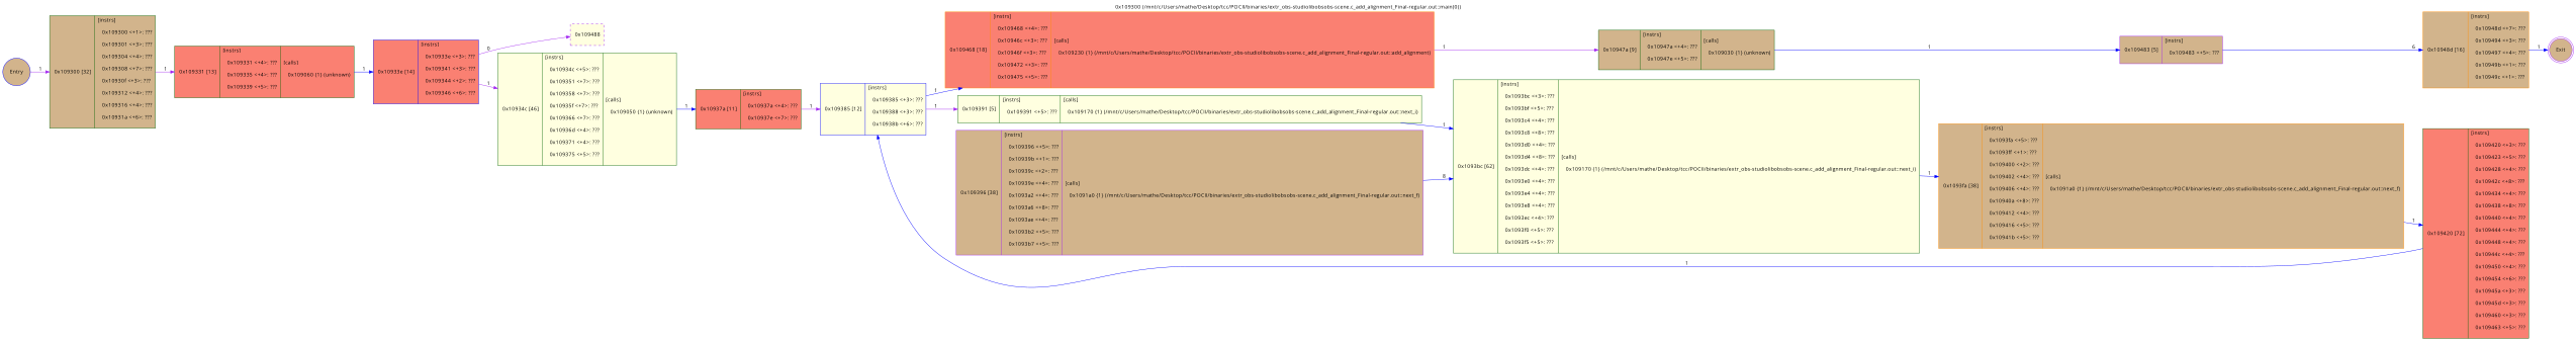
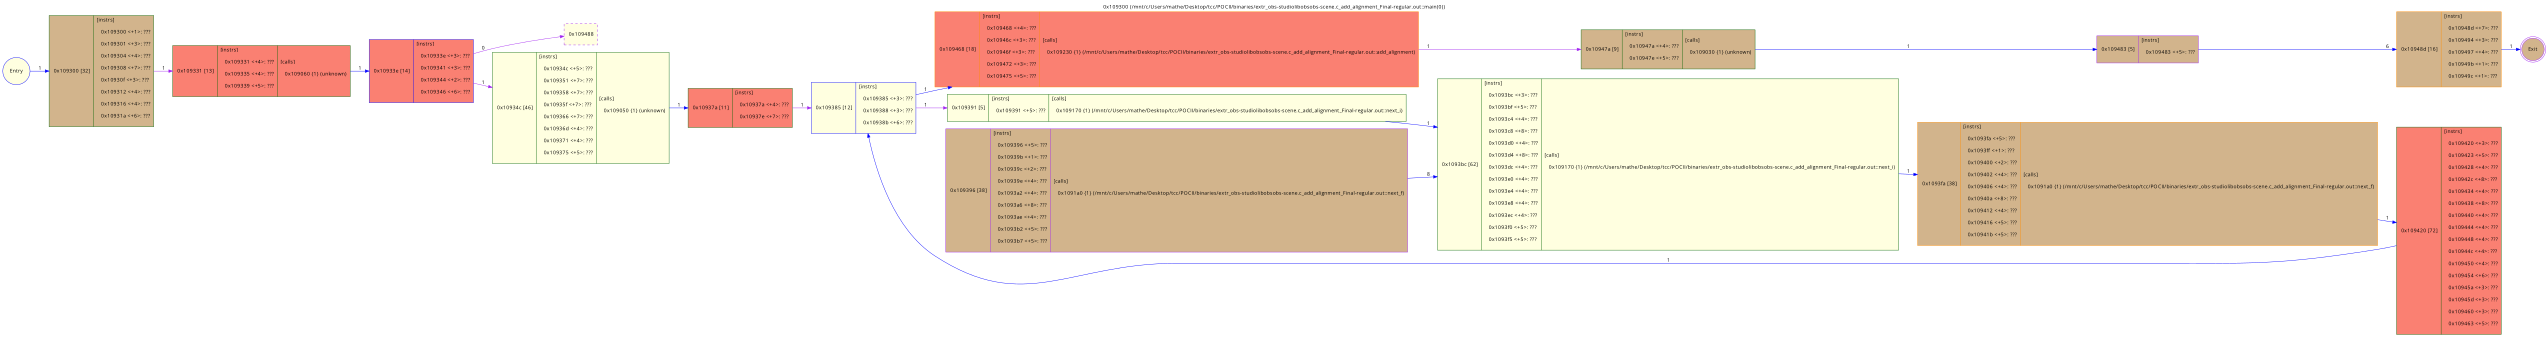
  digraph {
    fontname="Open Sans"
    label="0x109300 (/mnt/c/Users/mathe/Desktop/tcc/POCII/binaries/extr_obs-studiolibobsobs-scene.c_add_alignment_Final-regular.out::main(0))"
    labelloc=t
    rankdir=LR
    node [color=darkgreen fillcolor=tan fontname="Open Sans" shape=record style=filled]
    edge [color=blue fontname="Open Sans"]
-   Entry [color=blue height=0.3 shape=circle width=0.3]
+   Entry [color=blue fillcolor=lightyellow height=0.3 shape=circle width=0.3]
    n2 [label="{\n     0x109300 [32]\l\n     | [instrs]\l\n     &nbsp;&nbsp;0x109300 \<+1\>: ???\l\n     &nbsp;&nbsp;0x109301 \<+3\>: ???\l\n     &nbsp;&nbsp;0x109304 \<+4\>: ???\l\n     &nbsp;&nbsp;0x109308 \<+7\>: ???\l\n     &nbsp;&nbsp;0x10930f \<+3\>: ???\l\n     &nbsp;&nbsp;0x109312 \<+4\>: ???\l\n     &nbsp;&nbsp;0x109316 \<+4\>: ???\l\n     &nbsp;&nbsp;0x10931a \<+6\>: ???\l\n  }"]
    n3 [fillcolor=salmon label="{\n     0x109331 [13]\l\n     | [instrs]\l\n     &nbsp;&nbsp;0x109331 \<+4\>: ???\l\n     &nbsp;&nbsp;0x109335 \<+4\>: ???\l\n     &nbsp;&nbsp;0x109339 \<+5\>: ???\l\n     | [calls]\l\n     &nbsp;&nbsp;0x109060 \{1\} (unknown)\l\n  }"]
    n4 [color=blue fillcolor=salmon label="{\n     0x10933e [14]\l\n     | [instrs]\l\n     &nbsp;&nbsp;0x10933e \<+3\>: ???\l\n     &nbsp;&nbsp;0x109341 \<+3\>: ???\l\n     &nbsp;&nbsp;0x109344 \<+2\>: ???\l\n     &nbsp;&nbsp;0x109346 \<+6\>: ???\l\n  }"]
    n5 [color=purple fillcolor=lightyellow label="{\n     0x109488\l\n  }" style="dashed,filled"]
    n6 [fillcolor=lightyellow label="{\n     0x10934c [46]\l\n     | [instrs]\l\n     &nbsp;&nbsp;0x10934c \<+5\>: ???\l\n     &nbsp;&nbsp;0x109351 \<+7\>: ???\l\n     &nbsp;&nbsp;0x109358 \<+7\>: ???\l\n     &nbsp;&nbsp;0x10935f \<+7\>: ???\l\n     &nbsp;&nbsp;0x109366 \<+7\>: ???\l\n     &nbsp;&nbsp;0x10936d \<+4\>: ???\l\n     &nbsp;&nbsp;0x109371 \<+4\>: ???\l\n     &nbsp;&nbsp;0x109375 \<+5\>: ???\l\n     | [calls]\l\n     &nbsp;&nbsp;0x109050 \{1\} (unknown)\l\n  }"]
    n7 [fillcolor=salmon label="{\n     0x10937a [11]\l\n     | [instrs]\l\n     &nbsp;&nbsp;0x10937a \<+4\>: ???\l\n     &nbsp;&nbsp;0x10937e \<+7\>: ???\l\n  }"]
    n8 [color=blue fillcolor=lightyellow label="{\n     0x109385 [12]\l\n     | [instrs]\l\n     &nbsp;&nbsp;0x109385 \<+3\>: ???\l\n     &nbsp;&nbsp;0x109388 \<+3\>: ???\l\n     &nbsp;&nbsp;0x10938b \<+6\>: ???\l\n  }"]
    Exit [color=purple height=0.3 peripheries=2 shape=circle width=0.3]
    n10 [color=darkorange fillcolor=salmon label="{\n     0x109468 [18]\l\n     | [instrs]\l\n     &nbsp;&nbsp;0x109468 \<+4\>: ???\l\n     &nbsp;&nbsp;0x10946c \<+3\>: ???\l\n     &nbsp;&nbsp;0x10946f \<+3\>: ???\l\n     &nbsp;&nbsp;0x109472 \<+3\>: ???\l\n     &nbsp;&nbsp;0x109475 \<+5\>: ???\l\n     | [calls]\l\n     &nbsp;&nbsp;0x109230 \{1\} (/mnt/c/Users/mathe/Desktop/tcc/POCII/binaries/extr_obs-studiolibobsobs-scene.c_add_alignment_Final-regular.out::add_alignment)\l\n  }"]
    n11 [fillcolor=lightyellow label="{\n     0x109391 [5]\l\n     | [instrs]\l\n     &nbsp;&nbsp;0x109391 \<+5\>: ???\l\n     | [calls]\l\n     &nbsp;&nbsp;0x109170 \{1\} (/mnt/c/Users/mathe/Desktop/tcc/POCII/binaries/extr_obs-studiolibobsobs-scene.c_add_alignment_Final-regular.out::next_i)\l\n  }"]
    n12 [label="{\n     0x10947a [9]\l\n     | [instrs]\l\n     &nbsp;&nbsp;0x10947a \<+4\>: ???\l\n     &nbsp;&nbsp;0x10947e \<+5\>: ???\l\n     | [calls]\l\n     &nbsp;&nbsp;0x109030 \{1\} (unknown)\l\n  }"]
    n13 [fillcolor=lightyellow label="{\n     0x1093bc [62]\l\n     | [instrs]\l\n     &nbsp;&nbsp;0x1093bc \<+3\>: ???\l\n     &nbsp;&nbsp;0x1093bf \<+5\>: ???\l\n     &nbsp;&nbsp;0x1093c4 \<+4\>: ???\l\n     &nbsp;&nbsp;0x1093c8 \<+8\>: ???\l\n     &nbsp;&nbsp;0x1093d0 \<+4\>: ???\l\n     &nbsp;&nbsp;0x1093d4 \<+8\>: ???\l\n     &nbsp;&nbsp;0x1093dc \<+4\>: ???\l\n     &nbsp;&nbsp;0x1093e0 \<+4\>: ???\l\n     &nbsp;&nbsp;0x1093e4 \<+4\>: ???\l\n     &nbsp;&nbsp;0x1093e8 \<+4\>: ???\l\n     &nbsp;&nbsp;0x1093ec \<+4\>: ???\l\n     &nbsp;&nbsp;0x1093f0 \<+5\>: ???\l\n     &nbsp;&nbsp;0x1093f5 \<+5\>: ???\l\n     | [calls]\l\n     &nbsp;&nbsp;0x109170 \{1\} (/mnt/c/Users/mathe/Desktop/tcc/POCII/binaries/extr_obs-studiolibobsobs-scene.c_add_alignment_Final-regular.out::next_i)\l\n  }"]
    n14 [color=purple label="{\n     0x109483 [5]\l\n     | [instrs]\l\n     &nbsp;&nbsp;0x109483 \<+5\>: ???\l\n  }"]
    n15 [color=purple label="{\n     0x109396 [38]\l\n     | [instrs]\l\n     &nbsp;&nbsp;0x109396 \<+5\>: ???\l\n     &nbsp;&nbsp;0x10939b \<+1\>: ???\l\n     &nbsp;&nbsp;0x10939c \<+2\>: ???\l\n     &nbsp;&nbsp;0x10939e \<+4\>: ???\l\n     &nbsp;&nbsp;0x1093a2 \<+4\>: ???\l\n     &nbsp;&nbsp;0x1093a6 \<+8\>: ???\l\n     &nbsp;&nbsp;0x1093ae \<+4\>: ???\l\n     &nbsp;&nbsp;0x1093b2 \<+5\>: ???\l\n     &nbsp;&nbsp;0x1093b7 \<+5\>: ???\l\n     | [calls]\l\n     &nbsp;&nbsp;0x1091a0 \{1\} (/mnt/c/Users/mathe/Desktop/tcc/POCII/binaries/extr_obs-studiolibobsobs-scene.c_add_alignment_Final-regular.out::next_f)\l\n  }"]
    n16 [color=darkorange label="{\n     0x1093fa [38]\l\n     | [instrs]\l\n     &nbsp;&nbsp;0x1093fa \<+5\>: ???\l\n     &nbsp;&nbsp;0x1093ff \<+1\>: ???\l\n     &nbsp;&nbsp;0x109400 \<+2\>: ???\l\n     &nbsp;&nbsp;0x109402 \<+4\>: ???\l\n     &nbsp;&nbsp;0x109406 \<+4\>: ???\l\n     &nbsp;&nbsp;0x10940a \<+8\>: ???\l\n     &nbsp;&nbsp;0x109412 \<+4\>: ???\l\n     &nbsp;&nbsp;0x109416 \<+5\>: ???\l\n     &nbsp;&nbsp;0x10941b \<+5\>: ???\l\n     | [calls]\l\n     &nbsp;&nbsp;0x1091a0 \{1\} (/mnt/c/Users/mathe/Desktop/tcc/POCII/binaries/extr_obs-studiolibobsobs-scene.c_add_alignment_Final-regular.out::next_f)\l\n  }"]
    n17 [fillcolor=salmon label="{\n     0x109420 [72]\l\n     | [instrs]\l\n     &nbsp;&nbsp;0x109420 \<+3\>: ???\l\n     &nbsp;&nbsp;0x109423 \<+5\>: ???\l\n     &nbsp;&nbsp;0x109428 \<+4\>: ???\l\n     &nbsp;&nbsp;0x10942c \<+8\>: ???\l\n     &nbsp;&nbsp;0x109434 \<+4\>: ???\l\n     &nbsp;&nbsp;0x109438 \<+8\>: ???\l\n     &nbsp;&nbsp;0x109440 \<+4\>: ???\l\n     &nbsp;&nbsp;0x109444 \<+4\>: ???\l\n     &nbsp;&nbsp;0x109448 \<+4\>: ???\l\n     &nbsp;&nbsp;0x10944c \<+4\>: ???\l\n     &nbsp;&nbsp;0x109450 \<+4\>: ???\l\n     &nbsp;&nbsp;0x109454 \<+6\>: ???\l\n     &nbsp;&nbsp;0x10945a \<+3\>: ???\l\n     &nbsp;&nbsp;0x10945d \<+3\>: ???\l\n     &nbsp;&nbsp;0x109460 \<+3\>: ???\l\n     &nbsp;&nbsp;0x109463 \<+5\>: ???\l\n  }"]
    n18 [color=darkorange label="{\n     0x10948d [16]\l\n     | [instrs]\l\n     &nbsp;&nbsp;0x10948d \<+7\>: ???\l\n     &nbsp;&nbsp;0x109494 \<+3\>: ???\l\n     &nbsp;&nbsp;0x109497 \<+4\>: ???\l\n     &nbsp;&nbsp;0x10949b \<+1\>: ???\l\n     &nbsp;&nbsp;0x10949c \<+1\>: ???\l\n  }"]
-   Entry -> n2 [color=purple label=" 1"]
+   Entry -> n2 [label=" 1"]
    n2 -> n3 [color=purple label=" 1"]
    n3 -> n4 [label=" 1"]
    n4 -> n5 [color=purple label=" 0"]
    n4 -> n6 [color=purple label=" 1"]
    n6 -> n7 [label=" 1"]
    n7 -> n8 [color=purple label=" 1"]
    n8 -> n10 [label=" 1"]
    n8 -> n11 [color=purple label=" 1"]
    n10 -> n12 [color=purple label=" 1"]
    n11 -> n13 [label=" 1"]
    n12 -> n14 [label=" 1"]
    n13 -> n16 [label=" 1"]
    n14 -> n18 [label=" 6"]
    n15 -> n13 [label=" 8"]
    n16 -> n17 [label=" 1"]
    n17 -> n8 [label=" 1"]
    n18 -> Exit [label=" 1"]
  }
